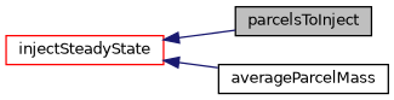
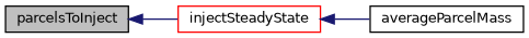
  digraph {
    rankdir=LR
    node [color=black fontname=Helvetica fontsize=10 shape=record]
    edge [color=midnightblue dir=back fontname=Helvetica fontsize=10 labelfontname=Helvetica labelfontsize=10 style=solid]
    n1 [fillcolor=grey75 fontcolor=black height=0.2 label=parcelsToInject style=filled width=0.4]
    n2 [color=red height=0.2 label=injectSteadyState width=0.4]
    n3 [height=0.2 label=averageParcelMass width=0.4]
-   n2 -> n1
+   n1 -> n2
    n2 -> n3
  }
